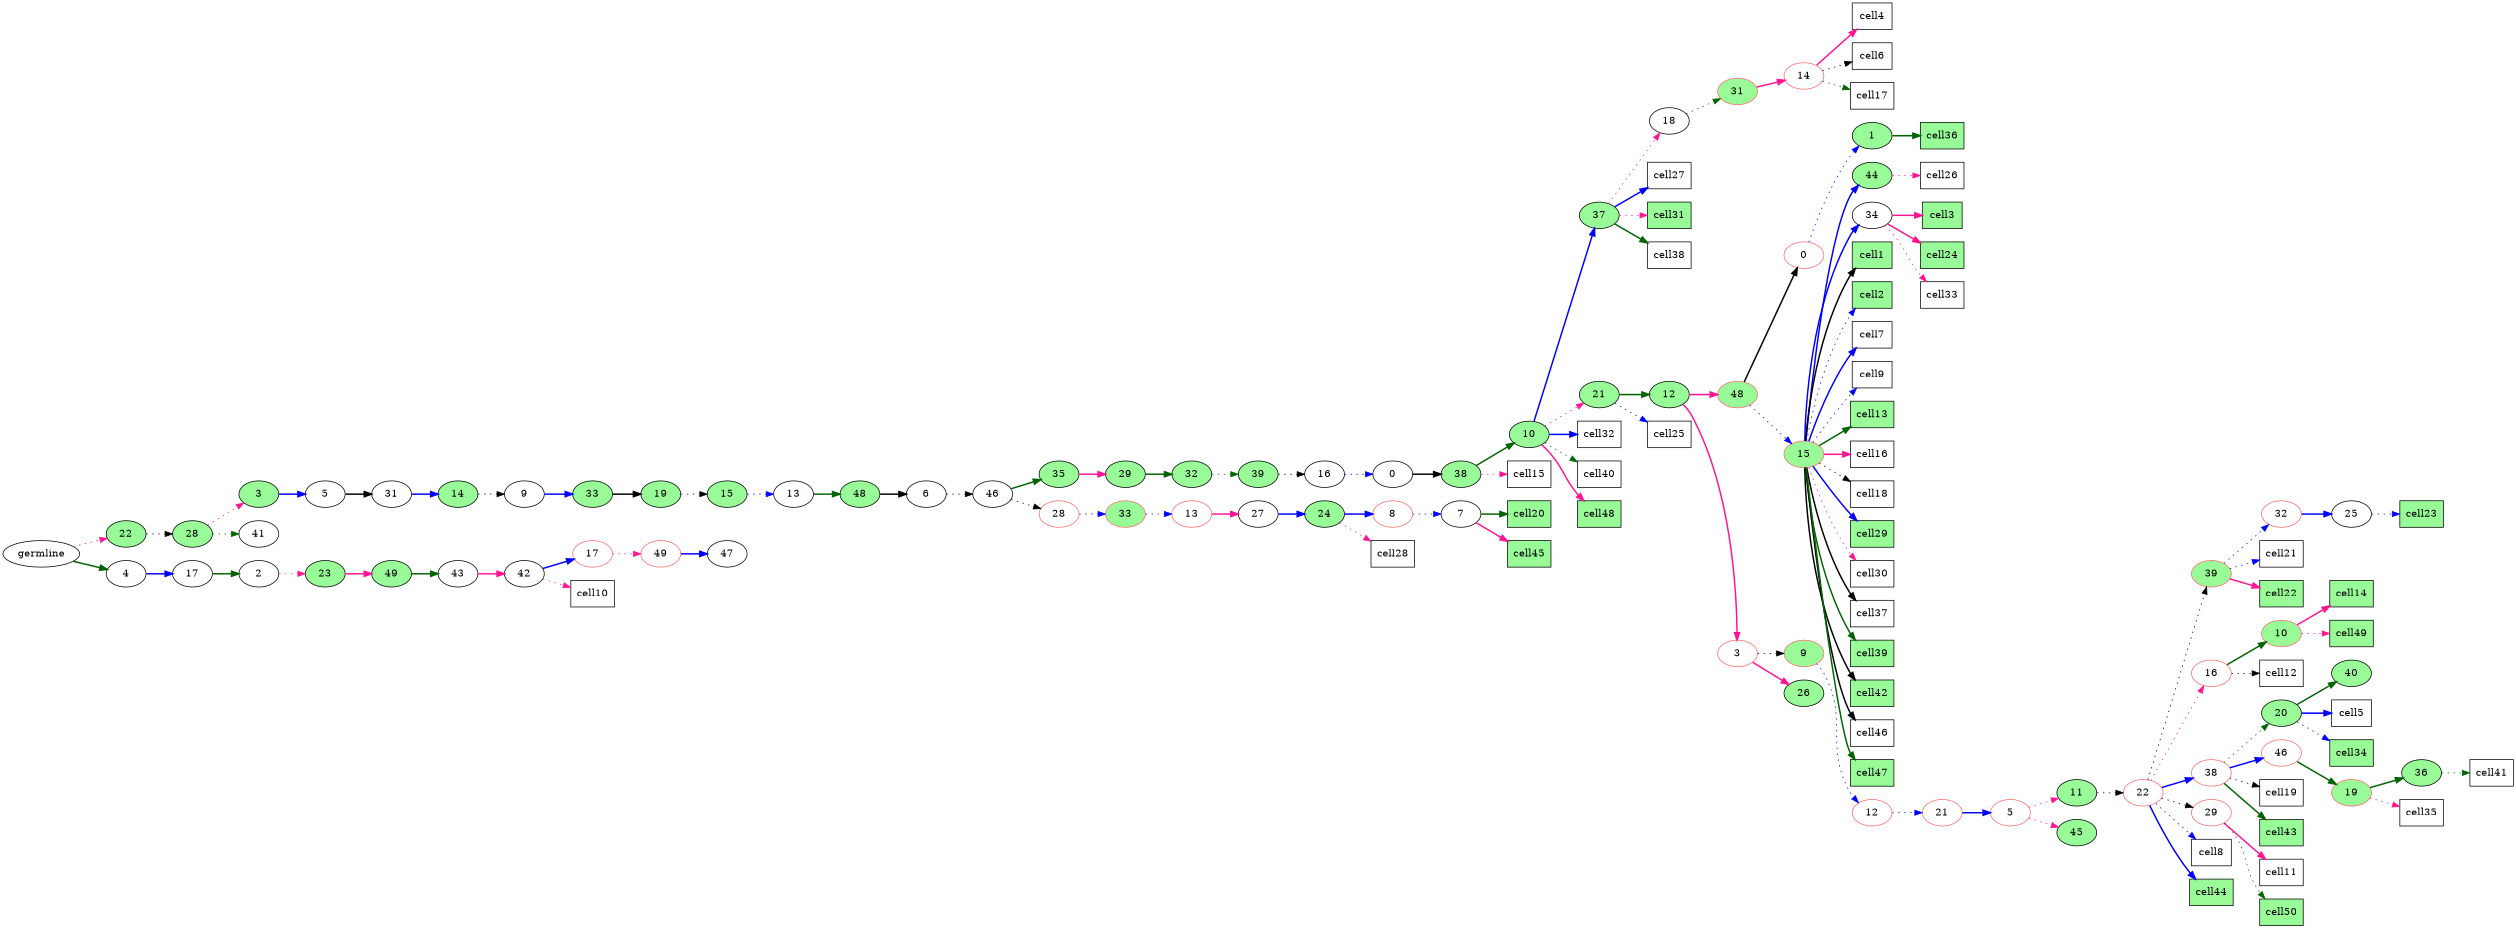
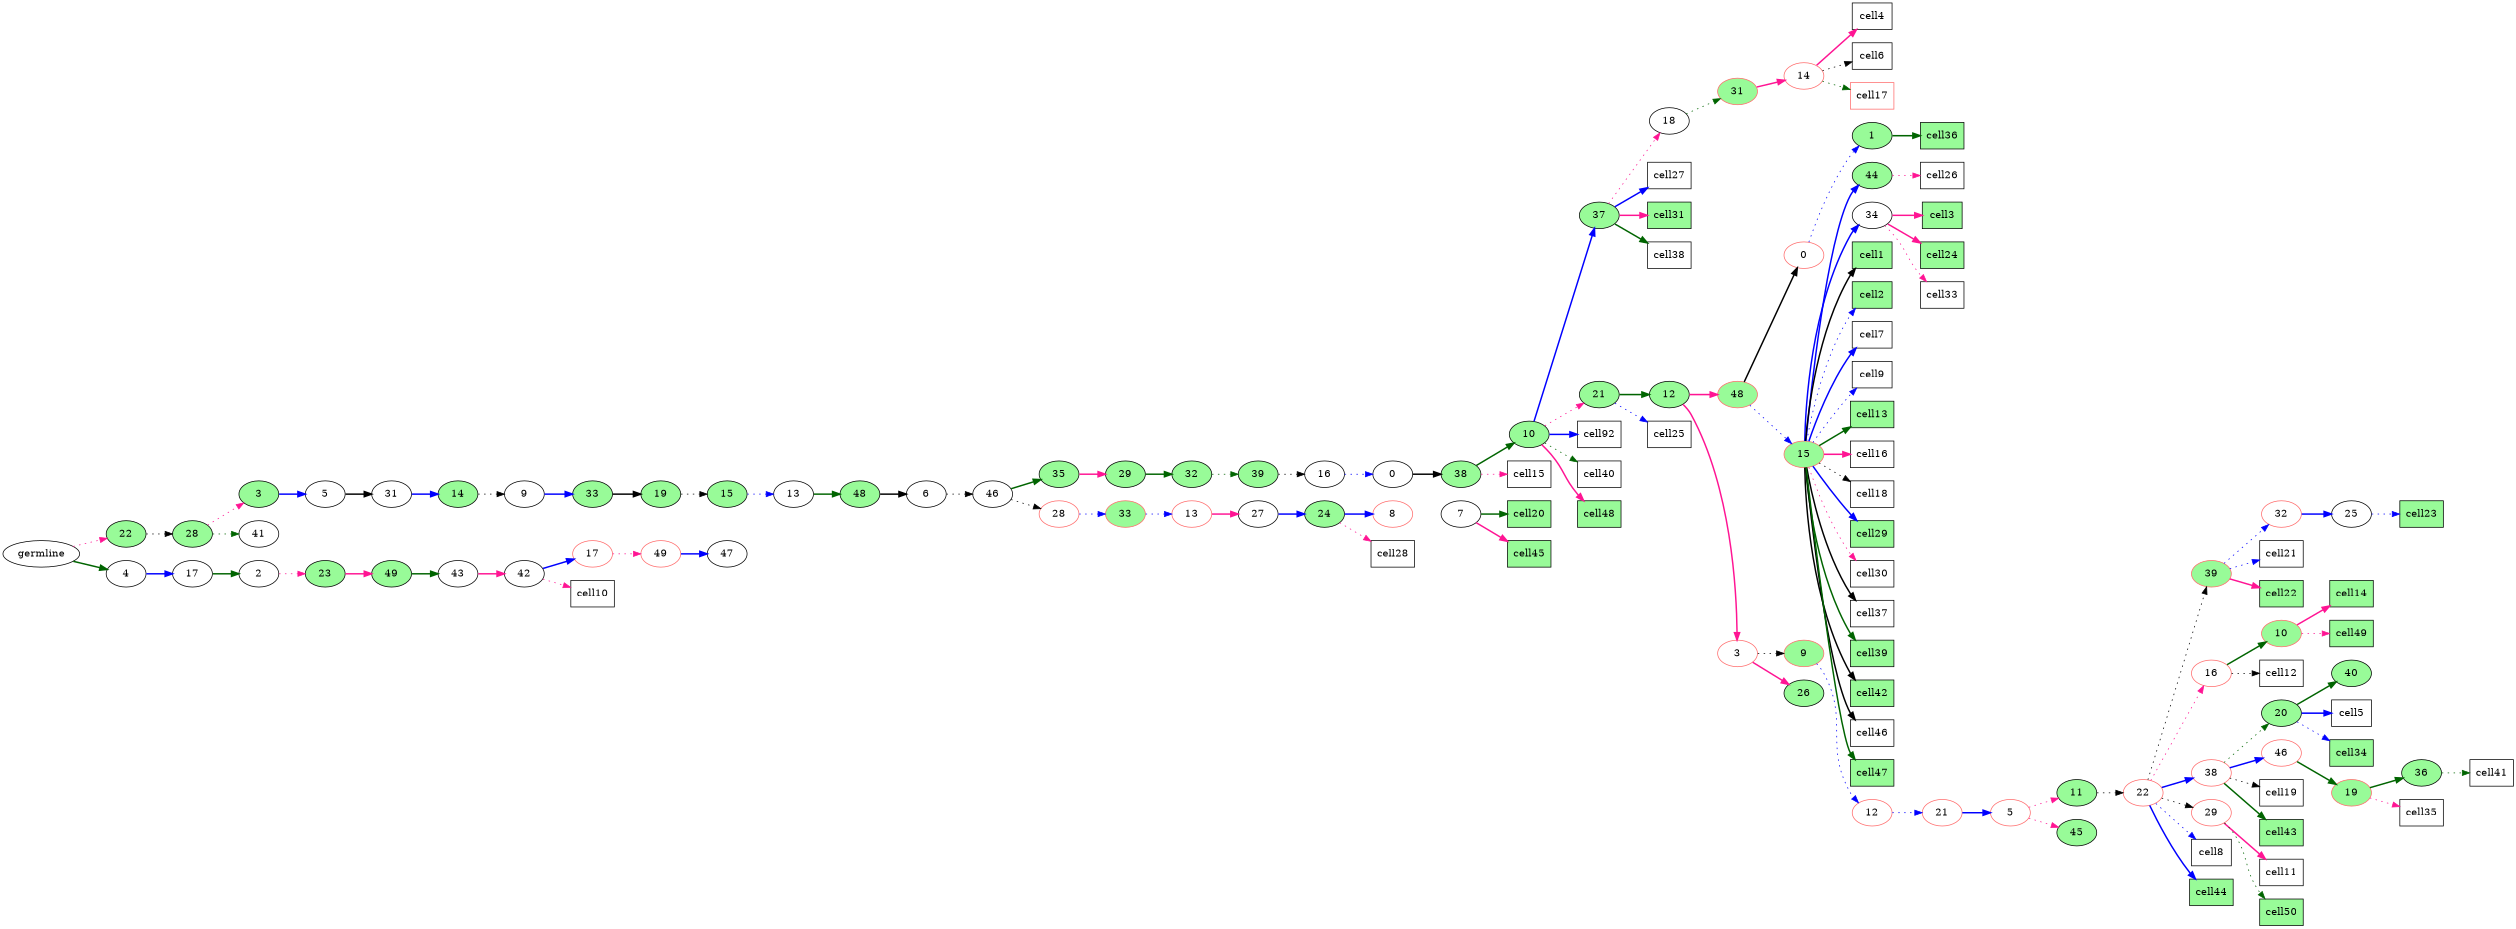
  digraph {
    rankdir=LR
    node [fillcolor=white style=filled]
    edge [color=blue style=bold]
    n1 [color=indianred1 fillcolor=palegreen label=31]
    n2 [color=indianred1 label=14]
    cell4 [shape=box]
    cell6 [shape=box]
-   cell17 [shape=box]
+   cell17 [shape=box color=indianred1]
    n6 [label=18]
    n7 [fillcolor=palegreen label=37]
    cell27 [shape=box]
    cell31 [fillcolor=palegreen shape=box]
    cell38 [shape=box]
    n11 [color=indianred1 label=0]
    n12 [fillcolor=palegreen label=1]
    cell36 [fillcolor=palegreen shape=box]
    n14 [color=indianred1 fillcolor=palegreen label=15]
    n15 [fillcolor=palegreen label=44]
    n16 [label=34]
    cell1 [fillcolor=palegreen shape=box]
    cell2 [fillcolor=palegreen shape=box]
    cell7 [shape=box]
    cell9 [shape=box]
    cell13 [fillcolor=palegreen shape=box]
    cell16 [shape=box]
    cell18 [shape=box]
    cell29 [fillcolor=palegreen shape=box]
    cell30 [shape=box]
    cell37 [shape=box]
    cell39 [fillcolor=palegreen shape=box]
    cell42 [fillcolor=palegreen shape=box]
    cell46 [shape=box]
    cell47 [fillcolor=palegreen shape=box]
    cell26 [shape=box]
    cell3 [fillcolor=palegreen shape=box]
    cell24 [fillcolor=palegreen shape=box]
    cell33 [shape=box]
    n35 [color=indianred1 fillcolor=palegreen label=48]
    n36 [color=indianred1 label=32]
    n37 [label=25]
    cell23 [fillcolor=palegreen shape=box]
    n39 [color=indianred1 fillcolor=palegreen label=39]
    cell21 [shape=box]
    cell22 [fillcolor=palegreen shape=box]
    n42 [color=indianred1 label=16]
    n43 [color=indianred1 fillcolor=palegreen label=10]
    cell12 [shape=box]
    cell14 [fillcolor=palegreen shape=box]
    cell49 [fillcolor=palegreen shape=box]
    n47 [fillcolor=palegreen label=20]
    n48 [fillcolor=palegreen label=40]
    cell5 [shape=box]
    cell34 [fillcolor=palegreen shape=box]
    n51 [color=indianred1 fillcolor=palegreen label=19]
    n52 [fillcolor=palegreen label=36]
    cell35 [shape=box]
    cell41 [shape=box]
    n55 [color=indianred1 label=46]
    n56 [color=indianred1 label=38]
    cell19 [shape=box]
    cell43 [fillcolor=palegreen shape=box]
    n59 [color=indianred1 label=22]
    n60 [color=indianred1 label=29]
    cell8 [shape=box]
    cell44 [fillcolor=palegreen shape=box]
    cell11 [shape=box]
    cell50 [fillcolor=palegreen shape=box]
    n65 [fillcolor=palegreen label=11]
    n66 [color=indianred1 label=5]
    n67 [fillcolor=palegreen label=45]
    n68 [color=indianred1 label=21]
    n69 [color=indianred1 label=12]
    n70 [color=indianred1 fillcolor=palegreen label=9]
    n71 [color=indianred1 label=3]
    n72 [fillcolor=palegreen label=26]
    n73 [fillcolor=palegreen label=12]
    n74 [fillcolor=palegreen label=21]
    cell25 [shape=box]
    n76 [fillcolor=palegreen label=10]
-   cell32 [shape=box]
+   cell32 [shape=box label=cell92]
    cell40 [shape=box]
    cell48 [fillcolor=palegreen shape=box]
    n80 [fillcolor=palegreen label=38]
    cell15 [shape=box]
    n82 [label=0]
    n83 [label=16]
    n84 [fillcolor=palegreen label=39]
    n85 [fillcolor=palegreen label=32]
    n86 [fillcolor=palegreen label=29]
    n87 [fillcolor=palegreen label=35]
    n88 [color=indianred1 label=8]
    n89 [label=7]
    cell20 [fillcolor=palegreen shape=box]
    cell45 [fillcolor=palegreen shape=box]
    n92 [fillcolor=palegreen label=24]
    cell28 [shape=box]
    n94 [label=27]
    n95 [color=indianred1 label=13]
    n96 [color=indianred1 fillcolor=palegreen label=33]
    n97 [color=indianred1 label=28]
    n98 [label=46]
    n99 [label=6]
    n100 [fillcolor=palegreen label=48]
    n101 [label=13]
    n102 [fillcolor=palegreen label=15]
    n103 [fillcolor=palegreen label=19]
    n104 [fillcolor=palegreen label=33]
    n105 [label=9]
    n106 [fillcolor=palegreen label=14]
    n107 [label=31]
    n108 [label=5]
    n109 [fillcolor=palegreen label=3]
    n110 [fillcolor=palegreen label=28]
    n111 [label=41]
    n112 [fillcolor=palegreen label=22]
    n113 [color=indianred1 label=49]
    n114 [label=47]
    n115 [color=indianred1 label=17]
    n116 [label=42]
    cell10 [shape=box]
    n118 [label=43]
    n119 [fillcolor=palegreen label=49]
    n120 [fillcolor=palegreen label=23]
    n121 [label=2]
    n122 [label=17]
    n123 [label=4]
    n124 [label=germline]
    n1 -> n2 [color=deeppink]
    n2 -> cell4 [color=deeppink]
    n2 -> cell6 [color=black style=dotted]
    n2 -> cell17 [color=darkgreen style=dotted]
    n6 -> n1 [color=darkgreen style=dotted]
    n7 -> n6 [color=deeppink style=dotted]
    n7 -> cell27
-   n7 -> cell31 [color=deeppink style=dotted]
+   n7 -> cell31 [color=deeppink]
    n7 -> cell38 [color=darkgreen]
    n11 -> n12 [style=dotted]
    n12 -> cell36 [color=darkgreen]
    n14 -> n15
    n14 -> n16
    n14 -> cell1 [color=black]
    n14 -> cell2 [style=dotted]
    n14 -> cell7
    n14 -> cell9 [style=dotted]
    n14 -> cell13 [color=darkgreen]
    n14 -> cell16 [color=deeppink]
    n14 -> cell18 [color=black style=dotted]
    n14 -> cell29
    n14 -> cell30 [color=deeppink style=dotted]
    n14 -> cell37 [color=black]
    n14 -> cell39 [color=darkgreen]
    n14 -> cell42 [color=black]
    n14 -> cell46 [color=black]
    n14 -> cell47 [color=darkgreen]
    n15 -> cell26 [color=deeppink style=dotted]
    n16 -> cell3 [color=deeppink]
    n16 -> cell24 [color=deeppink]
    n16 -> cell33 [color=deeppink style=dotted]
    n35 -> n11 [color=black]
    n35 -> n14 [style=dotted]
    n36 -> n37
    n37 -> cell23 [style=dotted]
    n39 -> n36 [style=dotted]
    n39 -> cell21 [style=dotted]
    n39 -> cell22 [color=deeppink]
    n42 -> n43 [color=darkgreen]
    n42 -> cell12 [color=black style=dotted]
    n43 -> cell14 [color=deeppink]
    n43 -> cell49 [color=deeppink style=dotted]
    n47 -> n48 [color=darkgreen]
    n47 -> cell5
    n47 -> cell34 [style=dotted]
    n51 -> n52 [color=darkgreen]
    n51 -> cell35 [color=deeppink style=dotted]
    n52 -> cell41 [color=darkgreen style=dotted]
    n55 -> n51 [color=darkgreen]
    n56 -> n47 [color=darkgreen style=dotted]
    n56 -> n55
    n56 -> cell19 [color=black style=dotted]
    n56 -> cell43 [color=darkgreen]
    n59 -> n39 [color=black style=dotted]
    n59 -> n42 [color=deeppink style=dotted]
    n59 -> n56
    n59 -> n60 [color=black style=dotted]
    n59 -> cell8 [style=dotted]
    n59 -> cell44
    n60 -> cell11 [color=deeppink]
    n60 -> cell50 [color=darkgreen style=dotted]
    n65 -> n59 [color=black style=dotted]
    n66 -> n65 [color=deeppink style=dotted]
    n66 -> n67 [color=deeppink style=dotted]
    n68 -> n66
    n69 -> n68 [style=dotted]
    n70 -> n69 [style=dotted]
    n71 -> n70 [color=black style=dotted]
    n71 -> n72 [color=deeppink]
    n73 -> n35 [color=deeppink]
    n73 -> n71 [color=deeppink]
    n74 -> n73 [color=darkgreen]
    n74 -> cell25 [style=dotted]
    n76 -> n7
    n76 -> n74 [color=deeppink style=dotted]
    n76 -> cell32
    n76 -> cell40 [color=darkgreen style=dotted]
    n76 -> cell48 [color=deeppink]
    n80 -> n76 [color=darkgreen]
    n80 -> cell15 [color=deeppink style=dotted]
    n82 -> n80 [color=black]
    n83 -> n82 [style=dotted]
    n84 -> n83 [color=black style=dotted]
    n85 -> n84 [color=darkgreen style=dotted]
    n86 -> n85 [color=darkgreen]
    n87 -> n86 [color=deeppink]
-   n88 -> n89 [style=dotted]
    n89 -> cell20 [color=darkgreen]
    n89 -> cell45 [color=deeppink]
    n92 -> n88
    n92 -> cell28 [color=deeppink style=dotted]
    n94 -> n92
    n95 -> n94 [color=deeppink]
    n96 -> n95 [style=dotted]
    n97 -> n96 [style=dotted]
    n98 -> n87 [color=darkgreen]
    n98 -> n97 [color=black style=dotted]
    n99 -> n98 [color=black style=dotted]
    n100 -> n99 [color=black]
    n101 -> n100 [color=darkgreen]
    n102 -> n101 [style=dotted]
    n103 -> n102 [color=black style=dotted]
    n104 -> n103 [color=black]
    n105 -> n104
    n106 -> n105 [color=black style=dotted]
    n107 -> n106
    n108 -> n107 [color=black]
    n109 -> n108
    n110 -> n109 [color=deeppink style=dotted]
    n110 -> n111 [color=darkgreen style=dotted]
    n112 -> n110 [color=black style=dotted]
    n113 -> n114
    n115 -> n113 [color=deeppink style=dotted]
    n116 -> n115
    n116 -> cell10 [color=deeppink style=dotted]
    n118 -> n116 [color=deeppink]
    n119 -> n118 [color=darkgreen]
    n120 -> n119 [color=deeppink]
    n121 -> n120 [color=deeppink style=dotted]
    n122 -> n121 [color=darkgreen]
    n123 -> n122
    n124 -> n112 [color=deeppink style=dotted]
    n124 -> n123 [color=darkgreen]
  }
